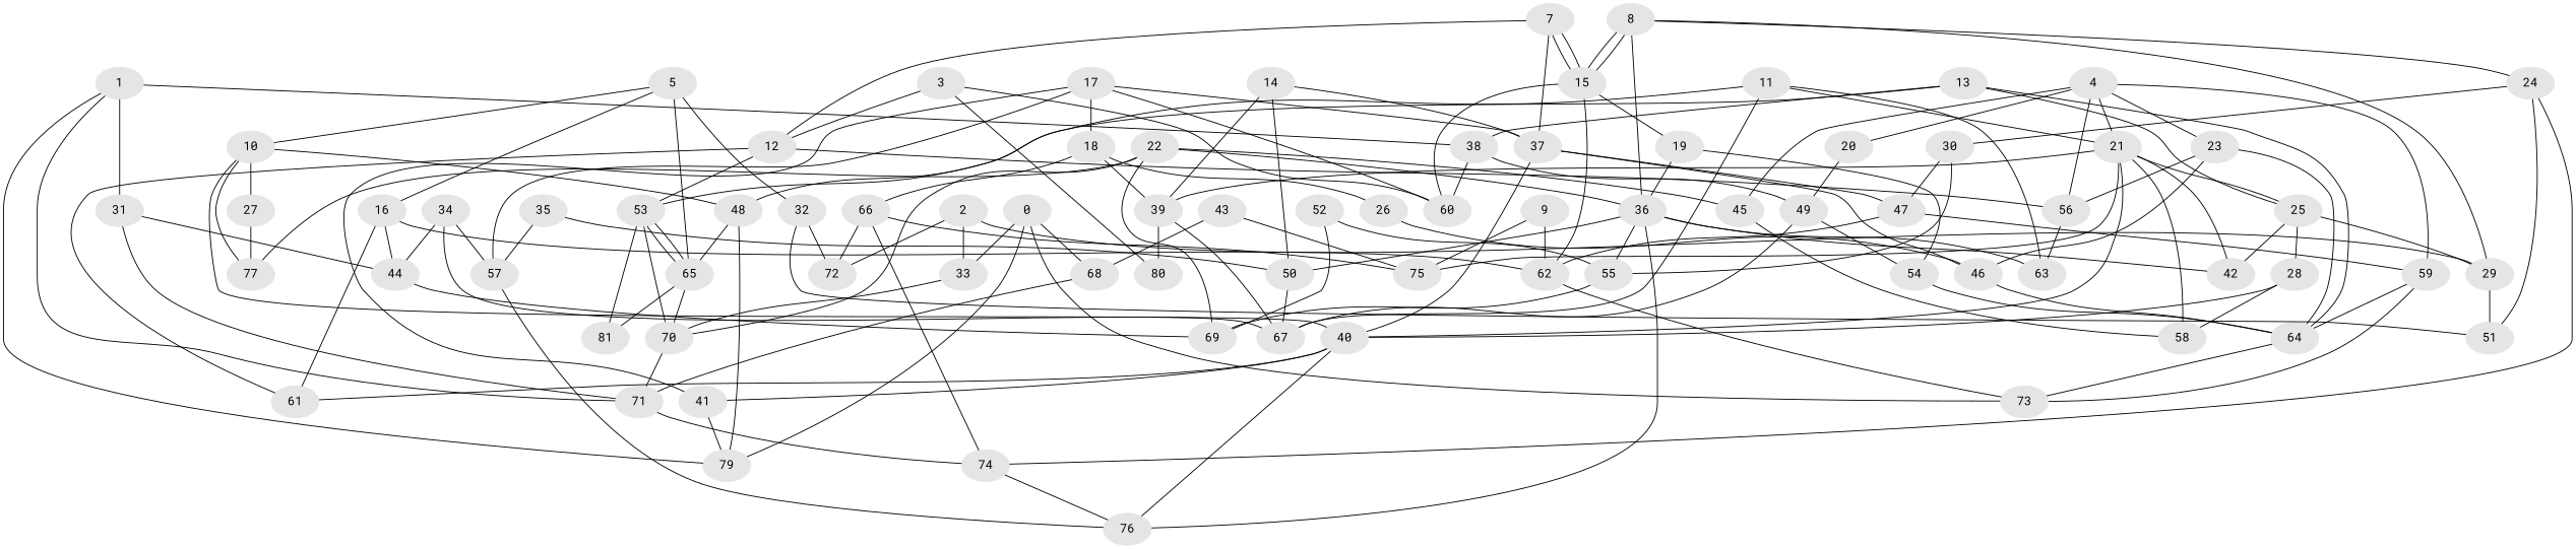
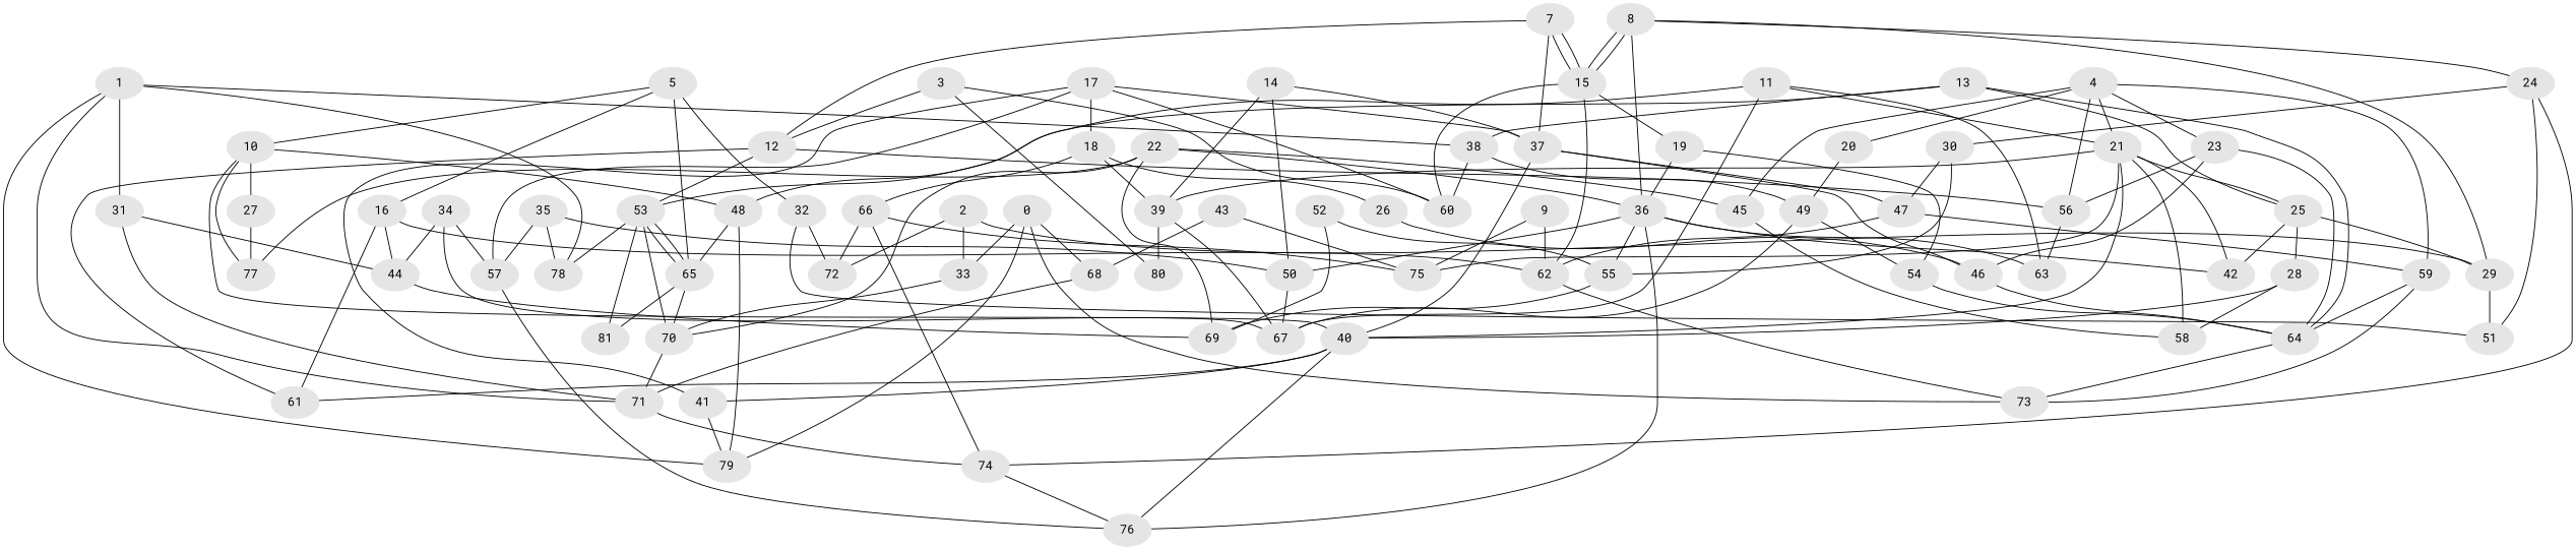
  graph {
    fontname="Roboto Mono"
    node [color=gray90 fontname="Roboto Mono" style=filled]
    edge [fontname="Roboto Mono"]
    1
    31
    38
    71
+   78
    79
    44
    60
    49
    74
    2
    29
    33
    72
    51
    70
    3
    12
    80
    56
    53
    61
    4
    20
    21
    23
    45
    59
    75
    40
    25
    39
    42
    58
    64
    46
    63
    73
    5
    10
    16
    32
    65
    27
    48
    77
    62
    81
    n49 [label=0]
    68
    7
    15
    37
    19
    47
    8
    24
    36
    30
    50
    55
    76
    9
    41
    11
    67
    13
    28
    14
    54
    69
    17
    18
    57
    26
    66
    22
    34
    35
    43
    52
    1 -- 31
    1 -- 38
    1 -- 71
+   1 -- 78
    1 -- 79
    31 -- 71
    31 -- 44
    38 -- 60
    38 -- 49
    71 -- 74
    44 -- 69
    49 -- 67
    49 -- 54
    74 -- 76
    2 -- 29
    2 -- 33
    2 -- 72
    29 -- 51
    33 -- 70
    70 -- 71
    3 -- 60
    3 -- 12
    3 -- 80
    12 -- 56
    12 -- 53
    12 -- 61
    56 -- 63
+   53 -- 78
    53 -- 70
    53 -- 65
    53 -- 65
    53 -- 81
    4 -- 56
    4 -- 20
    4 -- 21
    4 -- 23
    4 -- 45
    4 -- 59
    20 -- 49
    21 -- 75
    21 -- 40
    21 -- 25
    21 -- 39
    21 -- 42
    21 -- 58
    23 -- 56
    23 -- 64
    23 -- 46
    45 -- 58
    59 -- 64
    59 -- 73
    40 -- 61
    40 -- 76
    40 -- 41
    25 -- 29
    25 -- 42
    25 -- 28
    39 -- 80
    39 -- 67
    64 -- 73
    46 -- 64
    5 -- 10
    5 -- 16
    5 -- 32
    5 -- 65
    10 -- 40
    10 -- 27
    10 -- 48
    10 -- 77
    16 -- 44
    16 -- 61
    16 -- 62
    32 -- 72
    32 -- 51
    65 -- 70
    65 -- 81
    27 -- 77
    48 -- 79
    48 -- 65
    62 -- 73
    n49 -- 79
    n49 -- 33
    n49 -- 73
    n49 -- 68
    68 -- 71
    7 -- 12
    7 -- 15
    7 -- 15
    7 -- 37
    15 -- 60
    15 -- 62
    15 -- 19
    37 -- 40
    37 -- 46
    37 -- 47
    19 -- 36
    19 -- 54
    47 -- 59
    47 -- 62
    8 -- 29
    8 -- 15
    8 -- 15
    8 -- 24
    8 -- 36
    24 -- 74
    24 -- 51
    24 -- 30
    36 -- 42
    36 -- 63
    36 -- 50
    36 -- 55
    36 -- 76
    30 -- 47
    30 -- 55
    50 -- 67
    55 -- 69
    9 -- 75
    9 -- 62
    41 -- 79
    11 -- 21
    11 -- 63
    11 -- 48
    11 -- 67
    13 -- 38
    13 -- 53
    13 -- 25
    13 -- 64
    28 -- 40
    28 -- 58
    14 -- 39
    14 -- 37
    14 -- 50
    54 -- 64
    17 -- 60
    17 -- 37
    17 -- 41
    17 -- 18
    17 -- 57
    18 -- 39
    18 -- 26
    18 -- 66
    57 -- 76
    26 -- 46
    66 -- 74
    66 -- 72
    66 -- 75
    22 -- 70
    22 -- 45
    22 -- 77
    22 -- 36
    22 -- 69
    34 -- 44
    34 -- 67
    34 -- 57
+   35 -- 78
    35 -- 50
    35 -- 57
    43 -- 75
    43 -- 68
    52 -- 55
    52 -- 69
  }
